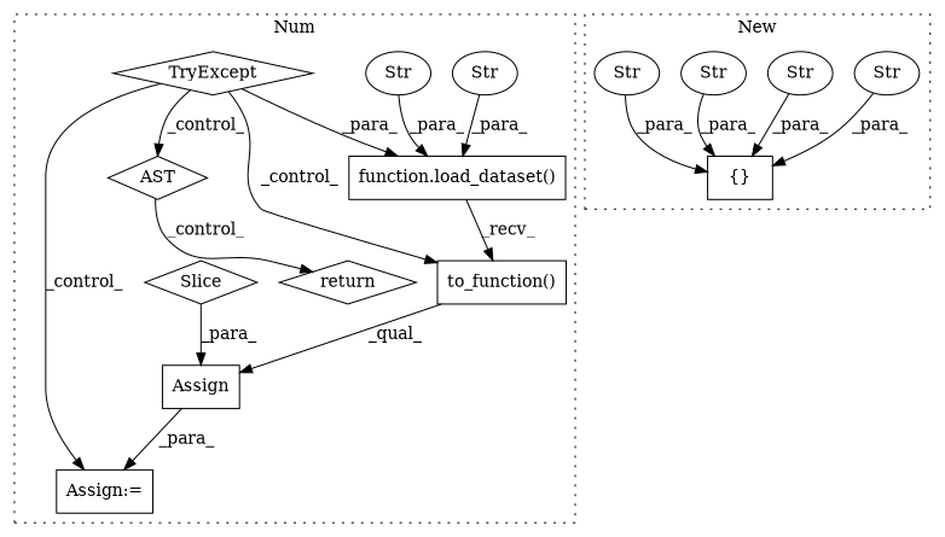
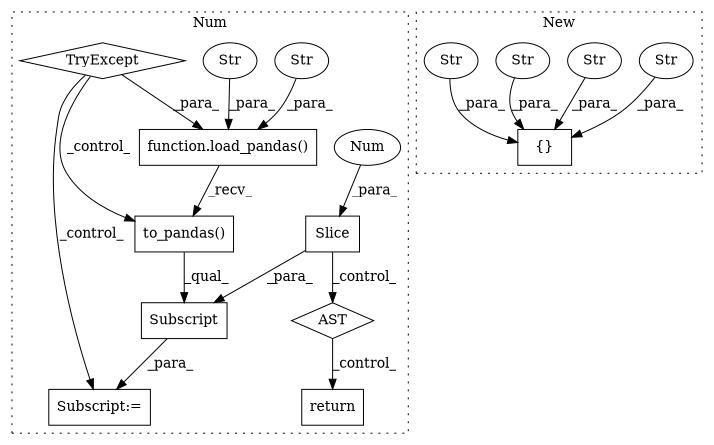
  digraph {
    node [a=66 l=6 shape=box]
-   n1 [a=75 l="13,21" label="function.load_dataset()" s="254,281"]
-   n2 [a=63 l="94,0" label=Assign s="240,0"]
+   n1 [a=75 l="13,21" label="function.load_pandas()" s="254,281"]
+   n2 [a=63 l="94,0" label=Subscript s="240,0"]
    n3 [label=Str s=267 shape=ellipse]
-   n4 [a=80 l=3 label=Slice s=320 shape=diamond]
+   n4 [a=80 l=3 label=Slice s=320]
    n5 [a=71 l=13 label=TryExcept s=211 shape=diamond]
    n6 [a=2 l="7,0" label=AST s="339,0" shape=diamond]
-   n7 [a=75 l=60 label="to_function()" s=254]
-   n9 [a=68 l=3 label="Assign:=" s=237]
-   n10 [a=93 label=return s=391 shape=diamond]
+   n7 [a=75 l=60 label="to_pandas()" s=254]
+   n8 [a=76 l=1 label=Num s=322 shape=ellipse]
+   n9 [a=68 l=3 label="Subscript:=" s=237]
+   n10 [a=93 label=return s=391]
    n11 [label=Str s=275 shape=ellipse]
    n12 [a=59 l="14,0" label="{}" s="727,1202"]
    n13 [l=105 label=Str s=868 shape=ellipse]
    n14 [l=117 label=Str s=987 shape=ellipse]
    n15 [l=113 label=Str s=741 shape=ellipse]
    n16 [l=84 label=Str s=1118 shape=ellipse]
    subgraph cluster_1 {
      label=Num
      style=dotted
      n1
      n2
      n3
      n4
      n5
      n6
      n7
+     n8
      n9
      n10
      n11
    }
    subgraph cluster_2 {
      label=New
      style=dotted
      n12
      n13
      n14
      n15
      n16
    }
    n1 -> n7 [label=_recv_]
    n2 -> n9 [label=_para_]
    n3 -> n1 [label=_para_]
    n4 -> n2 [label=_para_]
    n5 -> n1 [label=_para_]
-   n5 -> n6 [label=_control_]
+   n4 -> n6 [label=_control_]
    n5 -> n7 [label=_control_]
    n5 -> n9 [label=_control_]
    n6 -> n10 [label=_control_]
    n7 -> n2 [label=_qual_]
+   n8 -> n4 [label=_para_]
    n11 -> n1 [label=_para_]
    n13 -> n12 [label=_para_]
    n14 -> n12 [label=_para_]
    n15 -> n12 [label=_para_]
    n16 -> n12 [label=_para_]
  }
